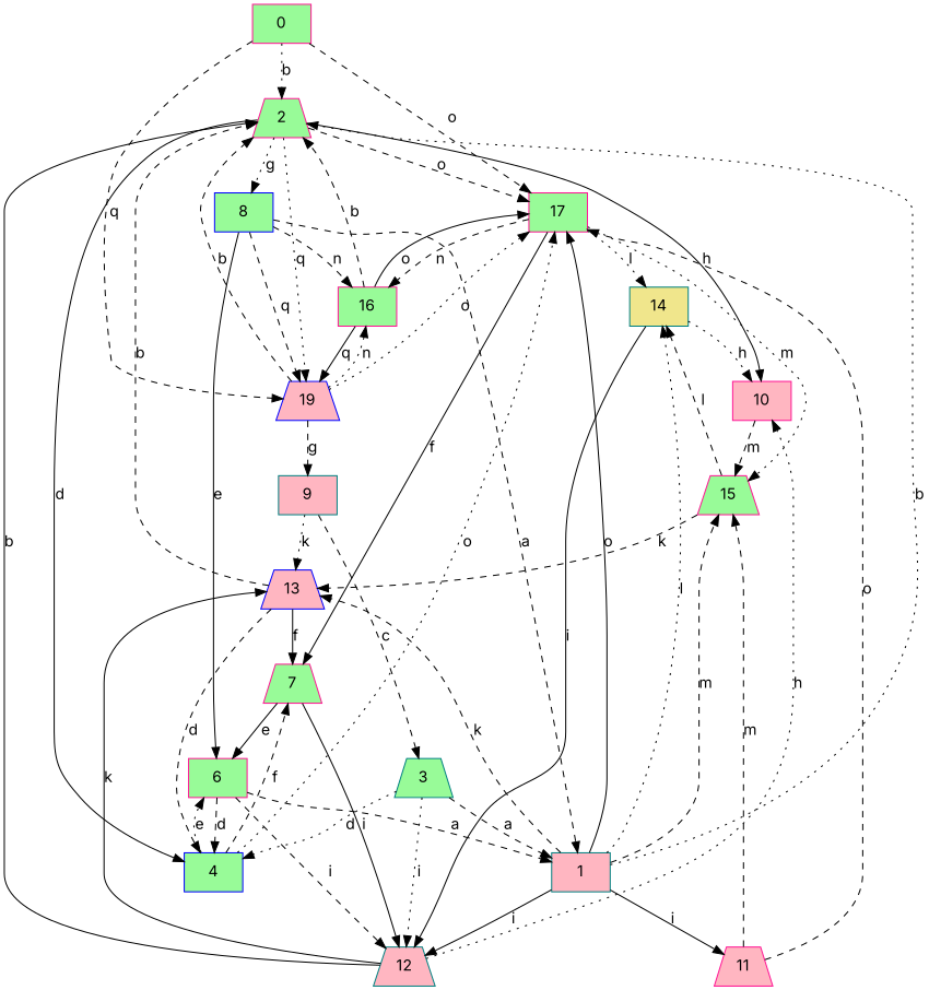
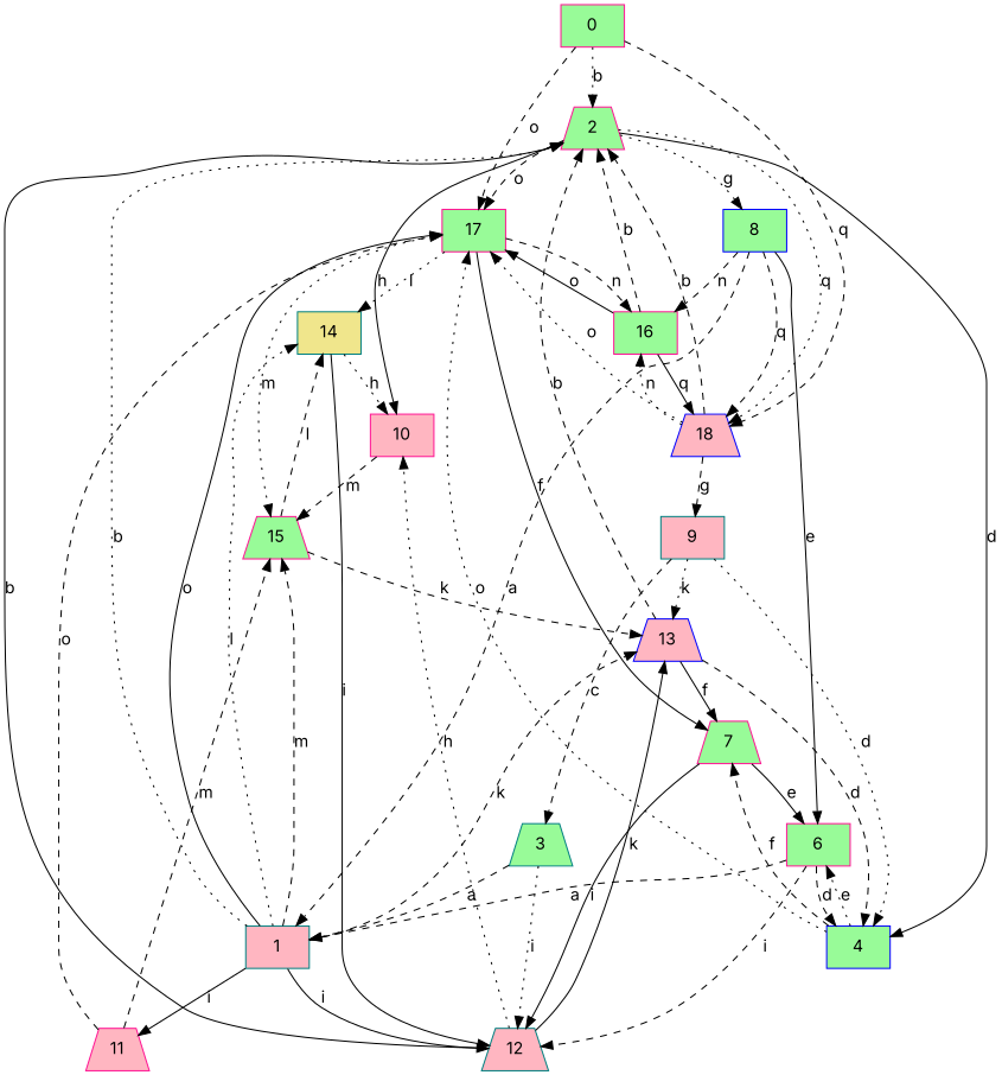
  strict digraph {
    fontname=Inter
    node [color=deeppink fillcolor=palegreen fontname=Inter shape=box style=filled]
    edge [fontname=Inter style=dashed]
    2 [shape=trapezium]
    0
    17
-   19 [color=blue fillcolor=lightpink shape=trapezium]
+   19 [color=blue fillcolor=lightpink shape=trapezium label=18]
    4 [color=blue]
    8 [color=blue]
    10 [fillcolor=lightpink]
    14 [color=teal fillcolor=khaki]
    15 [shape=trapezium]
    7 [shape=trapezium]
    16
    9 [color=teal fillcolor=lightpink]
    1 [color=teal fillcolor=lightpink]
    11 [fillcolor=lightpink shape=trapezium]
    12 [color=teal fillcolor=lightpink shape=trapezium]
    13 [color=blue fillcolor=lightpink shape=trapezium]
    6
    3 [color=teal shape=trapezium]
    2 -> 17 [label=o]
    2 -> 19 [label=q style=dotted]
    2 -> 4 [label=d style=solid]
    2 -> 8 [label=g style=dotted]
    2 -> 10 [label=h style=solid]
    0 -> 2 [label=b style=dotted]
    0 -> 17 [label=o]
    0 -> 19 [label=q]
    17 -> 14 [label=l style=dotted]
    17 -> 15 [label=m style=dotted]
    17 -> 7 [label=f style=solid]
    17 -> 16 [label=n]
    19 -> 2 [label=b]
    19 -> 17 [label=o style=dotted]
    19 -> 16 [label=n style=dotted]
    19 -> 9 [label=g]
    4 -> 17 [label=o style=dotted]
    4 -> 7 [label=f]
    4 -> 6 [label=e style=dotted]
    8 -> 19 [label=q]
    8 -> 16 [label=n]
    8 -> 1 [label=a]
    8 -> 6 [label=e style=solid]
    10 -> 15 [label=m]
    14 -> 10 [label=h style=dotted]
    14 -> 12 [label=i style=solid]
    15 -> 14 [label=l]
    15 -> 13 [label=k]
    7 -> 12 [label=i style=solid]
    7 -> 6 [label=e style=solid]
    16 -> 2 [label=b]
    16 -> 17 [label=o style=solid]
    16 -> 19 [label=q style=solid]
    9 -> 13 [label=k style=dotted]
    9 -> 3 [label=c]
    1 -> 2 [label=b style=dotted]
    1 -> 17 [label=o style=solid]
    1 -> 14 [label=l style=dotted]
    1 -> 15 [label=m]
    1 -> 11 [label=i style=solid]
    1 -> 12 [label=i style=solid]
    1 -> 13 [label=k]
    11 -> 17 [label=o]
    11 -> 15 [label=m]
    12 -> 2 [label=b style=solid]
    12 -> 10 [label=h style=dotted]
    12 -> 13 [label=k style=solid]
    13 -> 2 [label=b]
    13 -> 4 [label=d]
    13 -> 7 [label=f style=solid]
    6 -> 4 [label=d]
    6 -> 1 [label=a]
    6 -> 12 [label=i]
-   3 -> 4 [label=d style=dotted]
+   9 -> 4 [label=d style=dotted]
    3 -> 1 [label=a]
    3 -> 12 [label=i style=dotted]
  }
